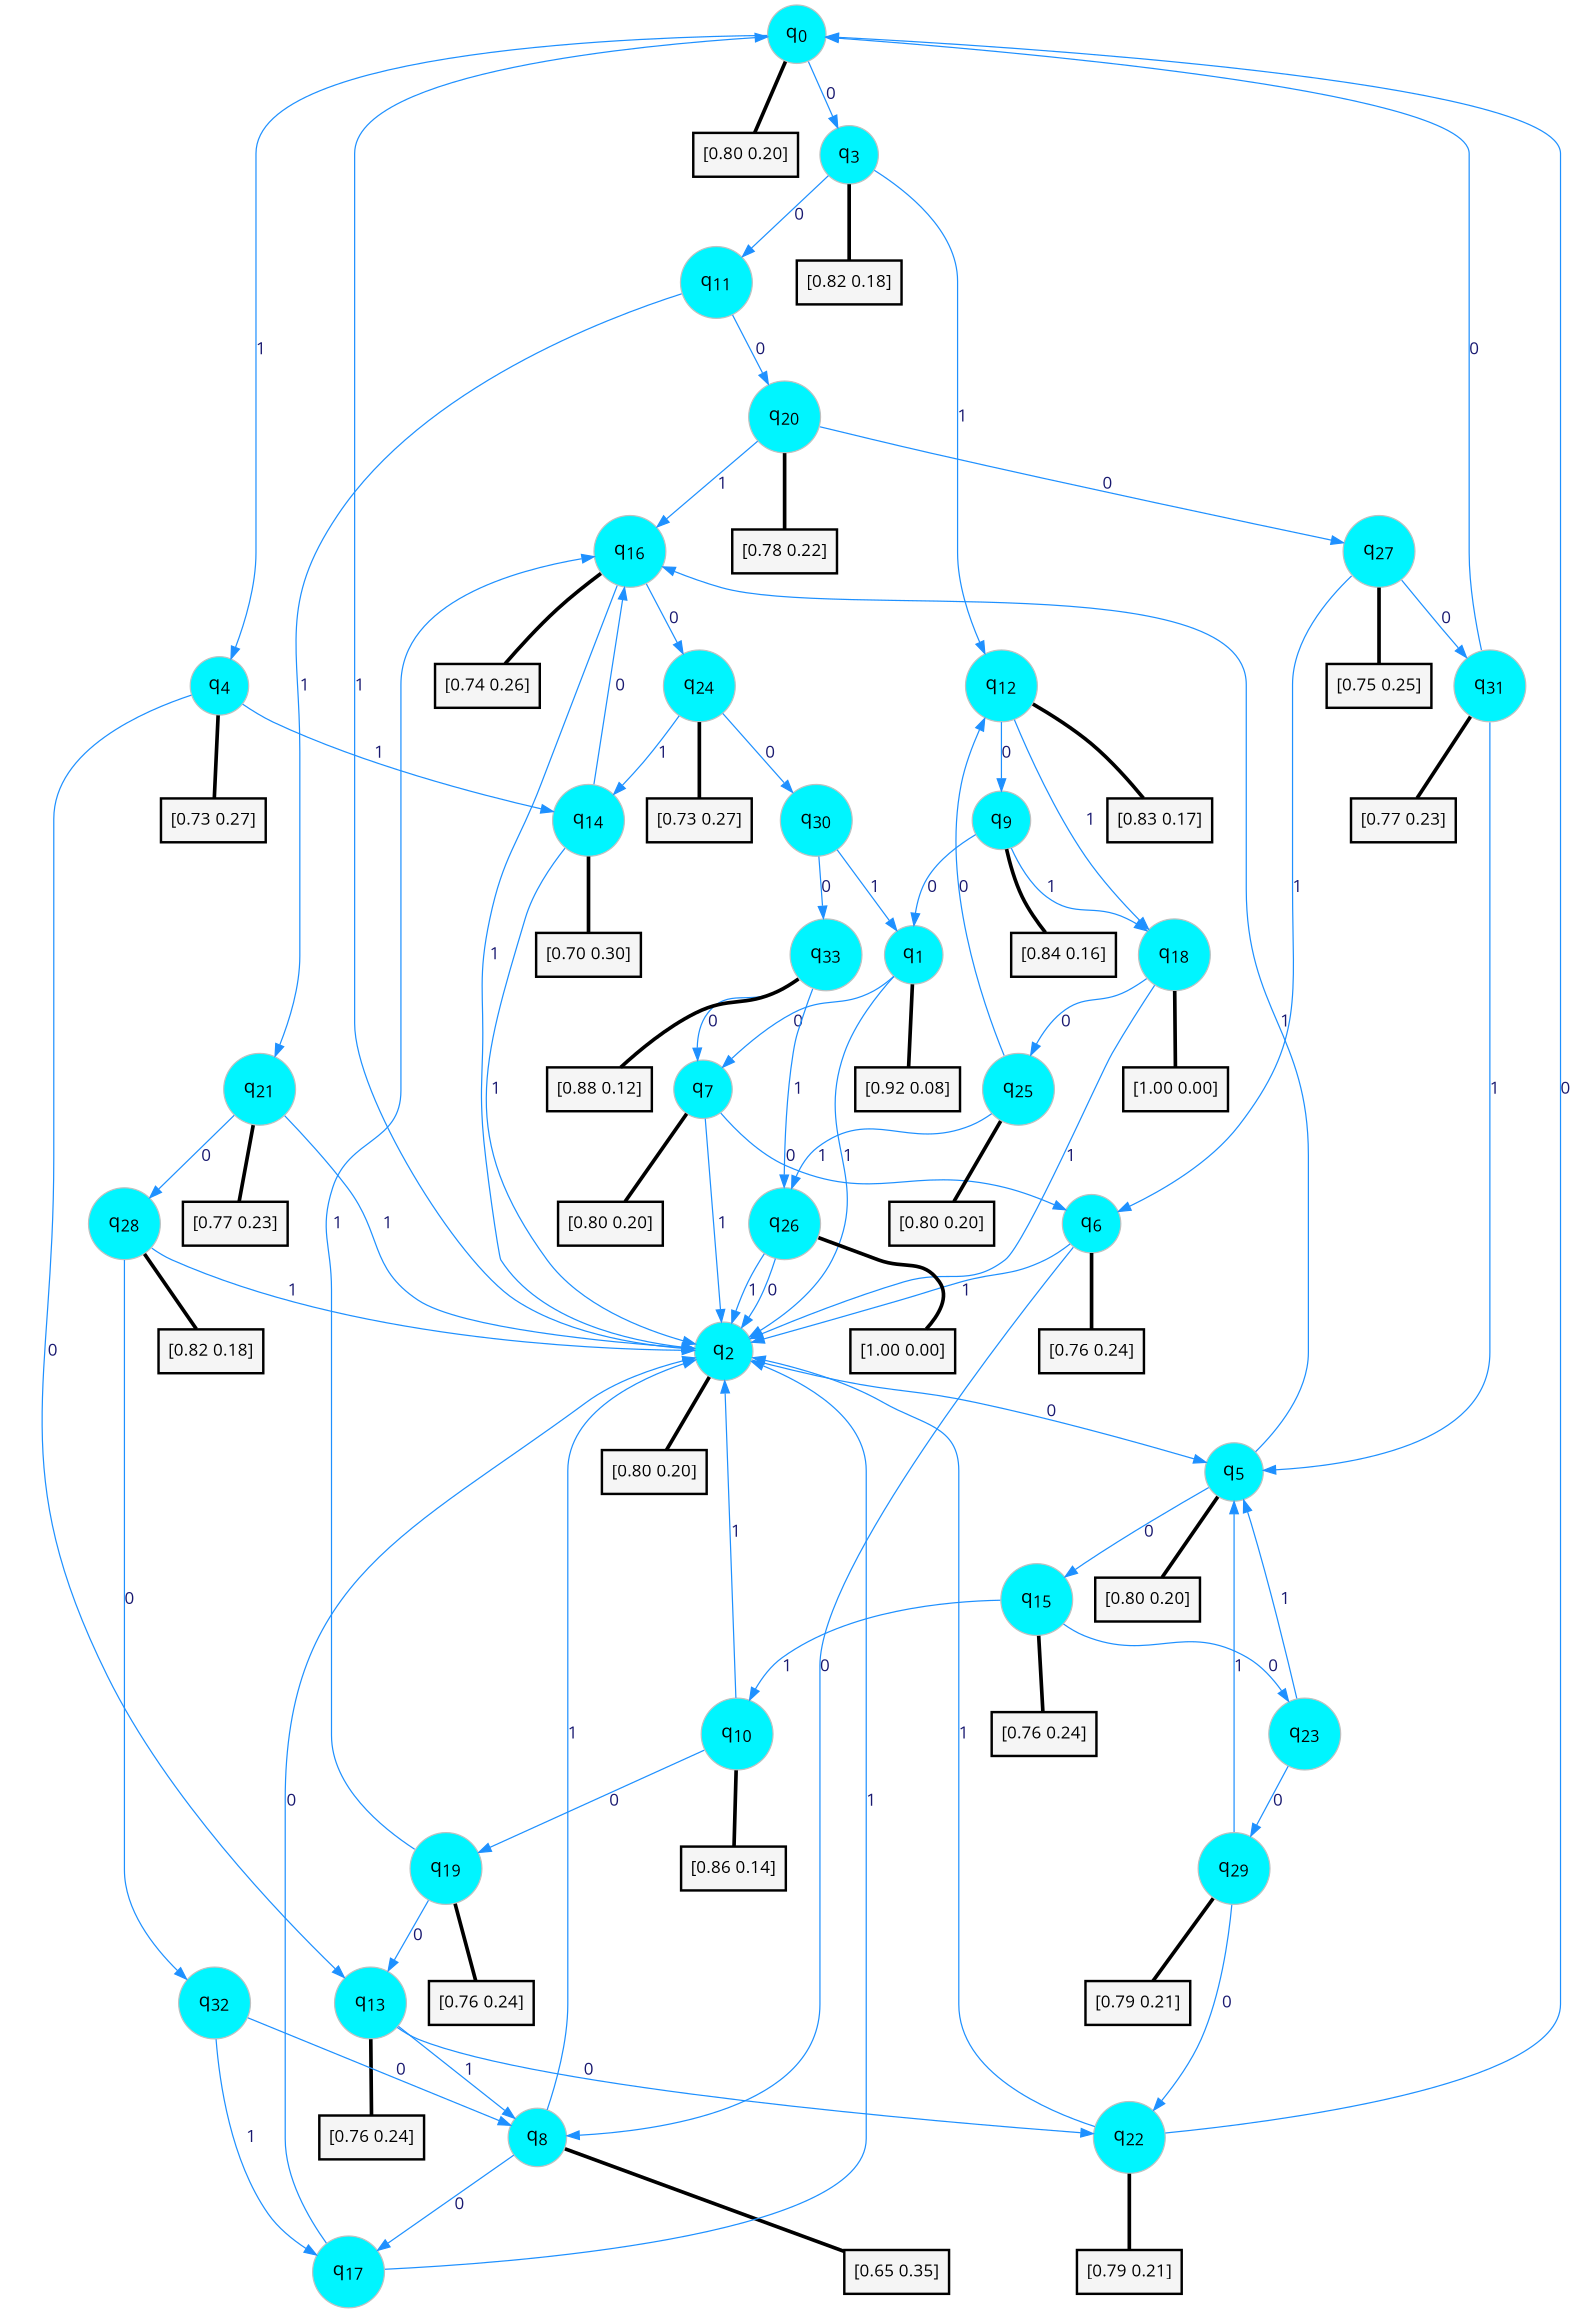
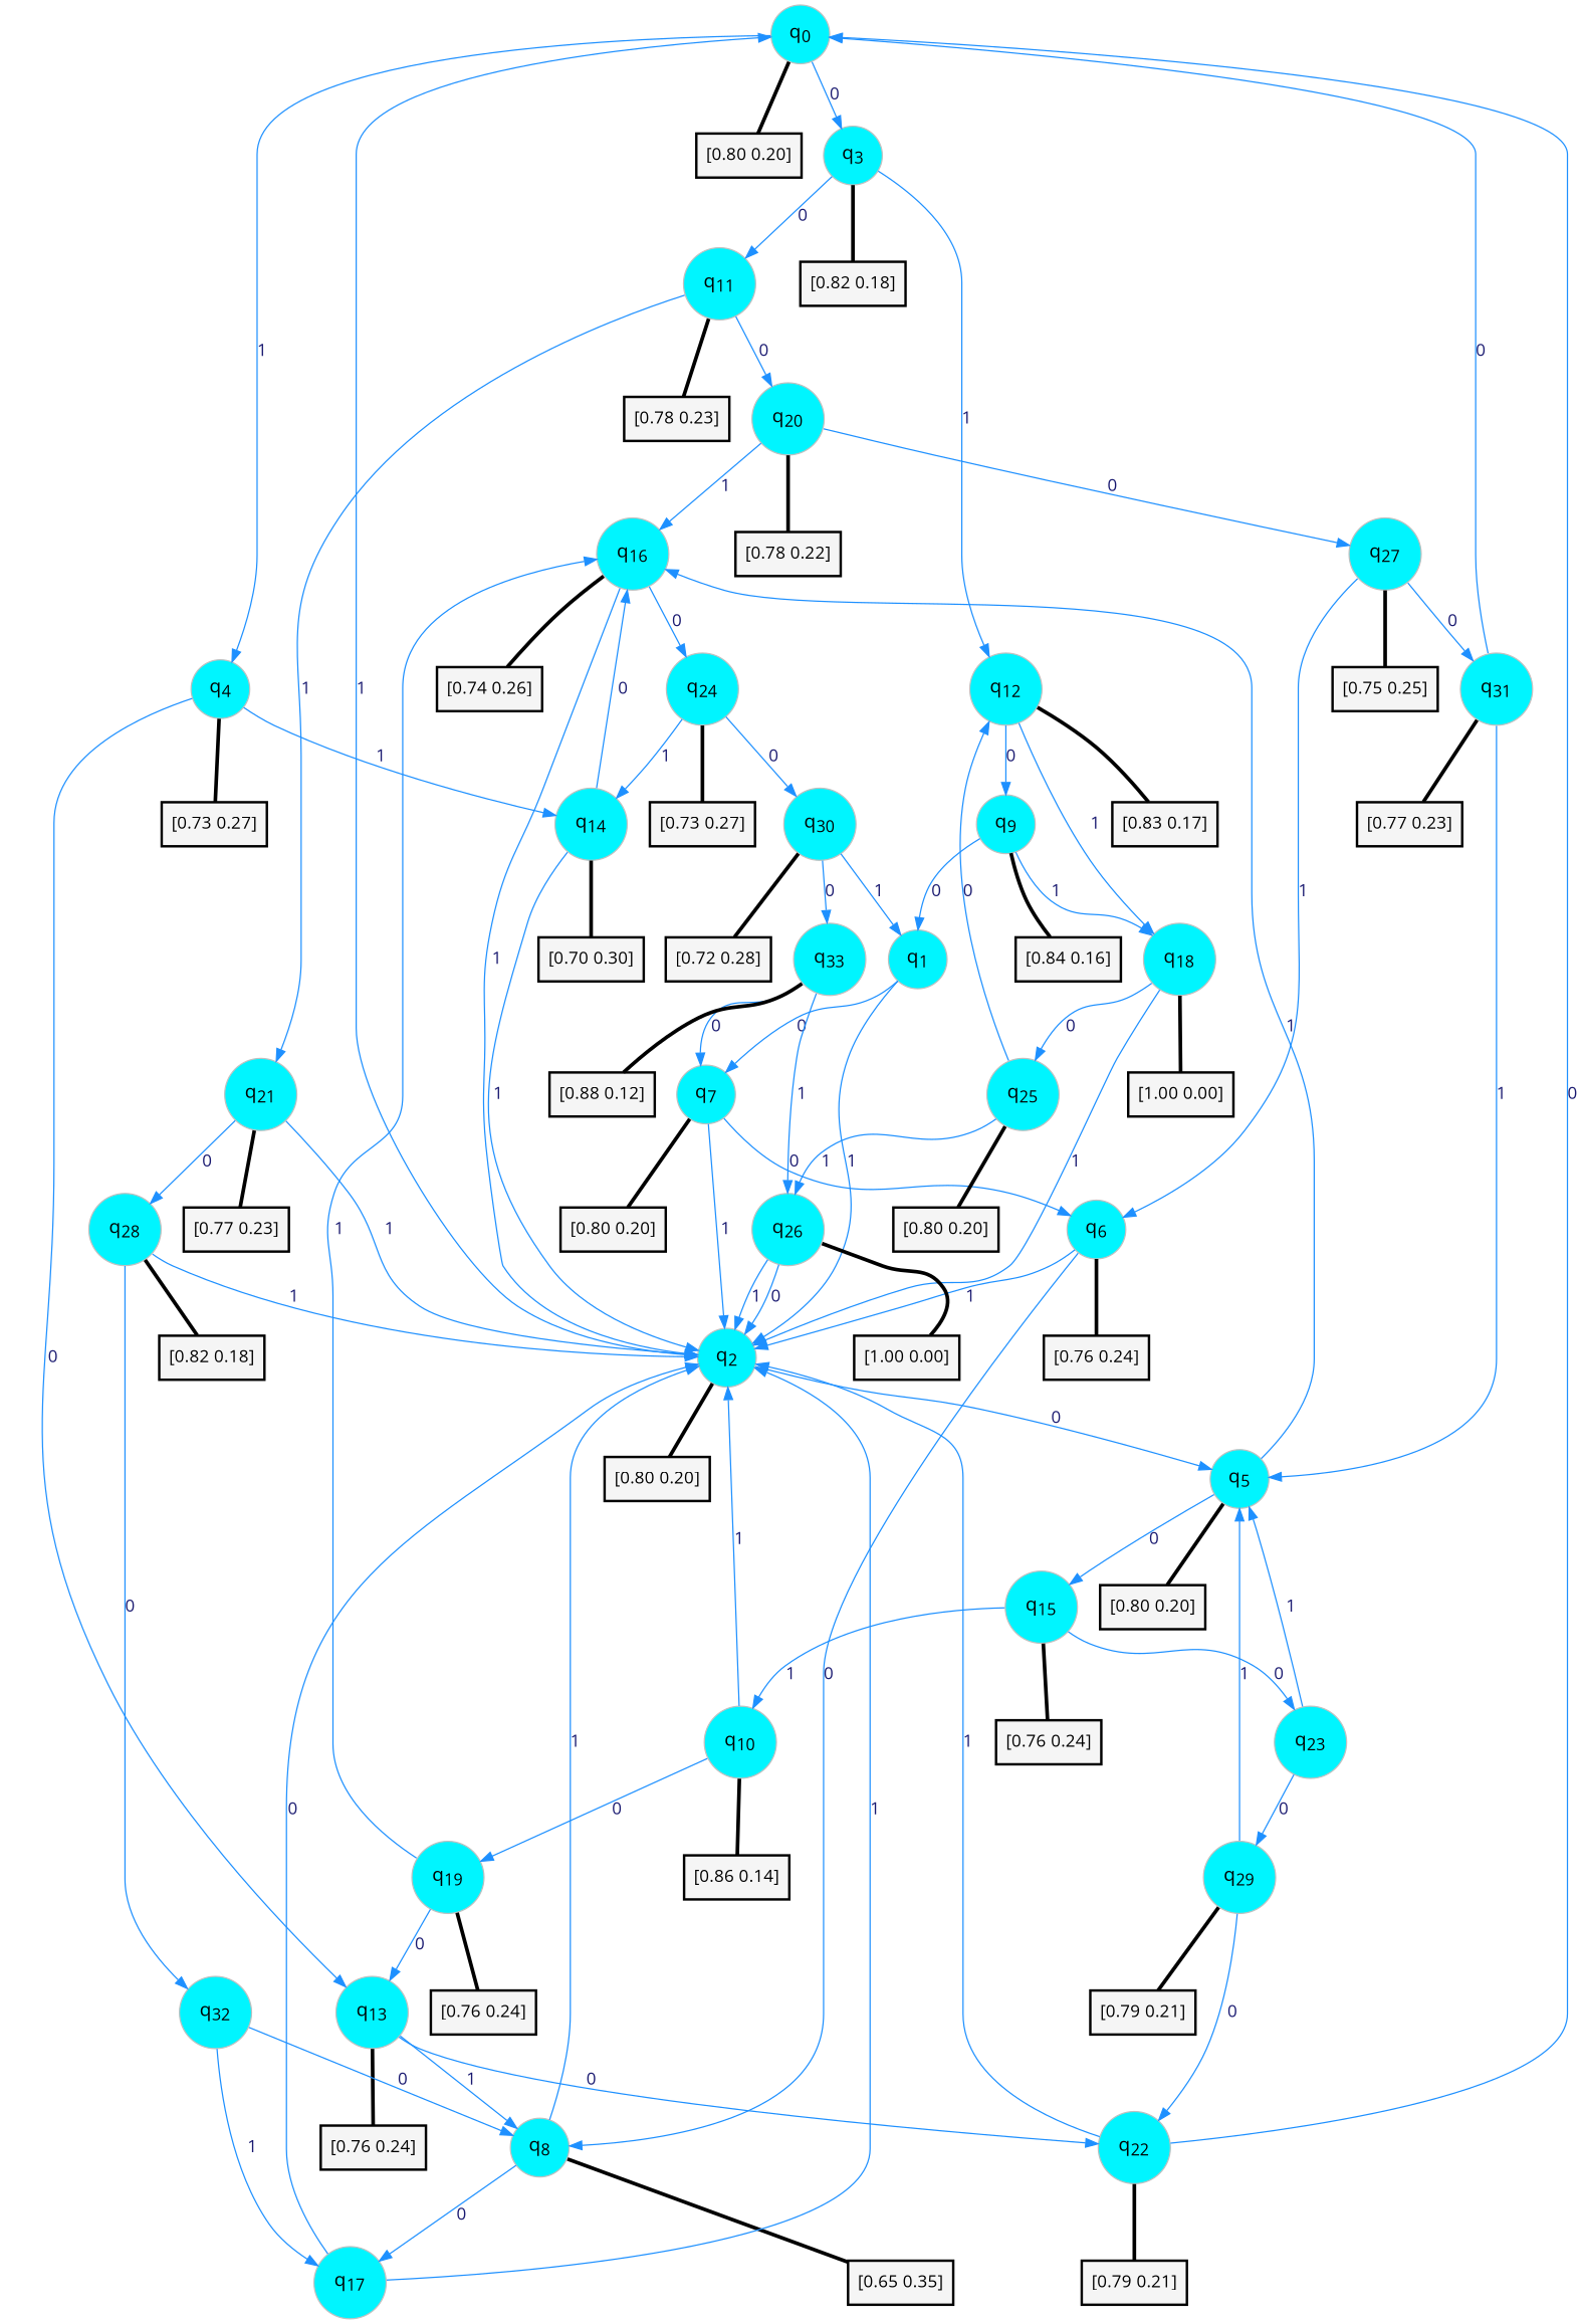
  digraph {
    fontname="Open Sans"
    rankdir=TD
    node [color=gray fillcolor=turquoise1 fontcolor=black fontname="Open Sans" fontsize=16 fontweight=bold shape=circle style=filled]
    edge [arrowsize=1 color=dodgerblue1 fontcolor=midnightblue fontname="Open Sans" fontweight=bold penwidth=1 style=solid weight=20]
    n1 [label=<q<SUB>0</SUB>>]
    n2 [label=<q<SUB>3</SUB>>]
    n3 [label=<q<SUB>4</SUB>>]
    n4 [color=black fillcolor=whitesmoke fontsize=14 label="[0.80 0.20]" penwidth=2 shape=box]
    n5 [label=<q<SUB>11</SUB>>]
    n6 [label=<q<SUB>12</SUB>>]
    n7 [color=black fillcolor=whitesmoke fontsize=14 label="[0.82 0.18]" penwidth=2 shape=box]
    n8 [label=<q<SUB>13</SUB>>]
    n9 [label=<q<SUB>14</SUB>>]
    n10 [color=black fillcolor=whitesmoke fontsize=14 label="[0.73 0.27]" penwidth=2 shape=box]
    n11 [label=<q<SUB>1</SUB>>]
    n12 [label=<q<SUB>2</SUB>>]
    n13 [label=<q<SUB>7</SUB>>]
-   n14 [color=black fillcolor=whitesmoke fontsize=14 label="[0.92 0.08]" penwidth=2 shape=box]
    n15 [label=<q<SUB>5</SUB>>]
    n16 [color=black fillcolor=whitesmoke fontsize=14 label="[0.80 0.20]" penwidth=2 shape=box]
    n17 [label=<q<SUB>6</SUB>>]
    n18 [color=black fillcolor=whitesmoke fontsize=14 label="[0.80 0.20]" penwidth=2 shape=box]
    n19 [label=<q<SUB>15</SUB>>]
    n20 [label=<q<SUB>16</SUB>>]
    n21 [color=black fillcolor=whitesmoke fontsize=14 label="[0.80 0.20]" penwidth=2 shape=box]
    n22 [label=<q<SUB>20</SUB>>]
    n23 [label=<q<SUB>21</SUB>>]
+   n24 [color=black fillcolor=whitesmoke fontsize=14 label="[0.78 0.23]" penwidth=2 shape=box]
    n25 [label=<q<SUB>9</SUB>>]
    n26 [label=<q<SUB>18</SUB>>]
    n27 [color=black fillcolor=whitesmoke fontsize=14 label="[0.83 0.17]" penwidth=2 shape=box]
    n28 [label=<q<SUB>8</SUB>>]
    n29 [label=<q<SUB>22</SUB>>]
    n30 [color=black fillcolor=whitesmoke fontsize=14 label="[0.76 0.24]" penwidth=2 shape=box]
    n31 [color=black fillcolor=whitesmoke fontsize=14 label="[0.70 0.30]" penwidth=2 shape=box]
    n32 [label=<q<SUB>10</SUB>>]
    n33 [label=<q<SUB>23</SUB>>]
    n34 [color=black fillcolor=whitesmoke fontsize=14 label="[0.76 0.24]" penwidth=2 shape=box]
    n35 [label=<q<SUB>24</SUB>>]
    n36 [color=black fillcolor=whitesmoke fontsize=14 label="[0.74 0.26]" penwidth=2 shape=box]
    n37 [color=black fillcolor=whitesmoke fontsize=14 label="[0.76 0.24]" penwidth=2 shape=box]
    n38 [label=<q<SUB>17</SUB>>]
    n39 [color=black fillcolor=whitesmoke fontsize=14 label="[0.65 0.35]" penwidth=2 shape=box]
    n40 [color=black fillcolor=whitesmoke fontsize=14 label="[0.84 0.16]" penwidth=2 shape=box]
    n41 [label=<q<SUB>25</SUB>>]
    n42 [color=black fillcolor=whitesmoke fontsize=14 label="[1.00 0.00]" penwidth=2 shape=box]
    n43 [label=<q<SUB>19</SUB>>]
    n44 [color=black fillcolor=whitesmoke fontsize=14 label="[0.86 0.14]" penwidth=2 shape=box]
    n45 [color=black fillcolor=whitesmoke fontsize=14 label="[0.76 0.24]" penwidth=2 shape=box]
    n46 [label=<q<SUB>27</SUB>>]
    n47 [color=black fillcolor=whitesmoke fontsize=14 label="[0.78 0.22]" penwidth=2 shape=box]
    n48 [label=<q<SUB>28</SUB>>]
    n49 [color=black fillcolor=whitesmoke fontsize=14 label="[0.77 0.23]" penwidth=2 shape=box]
    n50 [color=black fillcolor=whitesmoke fontsize=14 label="[0.79 0.21]" penwidth=2 shape=box]
    n51 [label=<q<SUB>29</SUB>>]
    n52 [label=<q<SUB>30</SUB>>]
    n53 [color=black fillcolor=whitesmoke fontsize=14 label="[0.73 0.27]" penwidth=2 shape=box]
    n54 [label=<q<SUB>26</SUB>>]
    n55 [color=black fillcolor=whitesmoke fontsize=14 label="[0.80 0.20]" penwidth=2 shape=box]
    n56 [label=<q<SUB>31</SUB>>]
    n57 [color=black fillcolor=whitesmoke fontsize=14 label="[0.75 0.25]" penwidth=2 shape=box]
    n58 [label=<q<SUB>32</SUB>>]
    n59 [color=black fillcolor=whitesmoke fontsize=14 label="[0.82 0.18]" penwidth=2 shape=box]
    n60 [color=black fillcolor=whitesmoke fontsize=14 label="[0.79 0.21]" penwidth=2 shape=box]
    n61 [label=<q<SUB>33</SUB>>]
+   n62 [color=black fillcolor=whitesmoke fontsize=14 label="[0.72 0.28]" penwidth=2 shape=box]
    n63 [color=black fillcolor=whitesmoke fontsize=14 label="[1.00 0.00]" penwidth=2 shape=box]
    n64 [color=black fillcolor=whitesmoke fontsize=14 label="[0.77 0.23]" penwidth=2 shape=box]
    n65 [color=black fillcolor=whitesmoke fontsize=14 label="[0.88 0.12]" penwidth=2 shape=box]
    n1 -> n2 [label=0]
    n1 -> n3 [label=1]
    n1 -> n4 [arrowhead=none color=black penwidth=3]
    n2 -> n5 [label=0]
    n2 -> n6 [label=1]
    n2 -> n7 [arrowhead=none color=black penwidth=3]
    n3 -> n8 [label=0]
    n3 -> n9 [label=1]
    n3 -> n10 [arrowhead=none color=black penwidth=3]
    n5 -> n22 [label=0]
    n5 -> n23 [label=1]
+   n5 -> n24 [arrowhead=none color=black penwidth=3]
    n6 -> n25 [label=0]
    n6 -> n26 [label=1]
    n6 -> n27 [arrowhead=none color=black penwidth=3]
    n8 -> n28 [label=1]
    n8 -> n29 [label=0]
    n8 -> n30 [arrowhead=none color=black penwidth=3]
    n9 -> n12 [label=1]
    n9 -> n20 [label=0]
    n9 -> n31 [arrowhead=none color=black penwidth=3]
    n11 -> n12 [label=1]
    n11 -> n13 [label=0]
-   n11 -> n14 [arrowhead=none color=black penwidth=3]
    n12 -> n1 [label=1]
    n12 -> n15 [label=0]
    n12 -> n16 [arrowhead=none color=black penwidth=3]
    n13 -> n12 [label=1]
    n13 -> n17 [label=0]
    n13 -> n18 [arrowhead=none color=black penwidth=3]
    n15 -> n19 [label=0]
    n15 -> n20 [label=1]
    n15 -> n21 [arrowhead=none color=black penwidth=3]
    n17 -> n12 [label=1]
    n17 -> n28 [label=0]
    n17 -> n37 [arrowhead=none color=black penwidth=3]
    n19 -> n32 [label=1]
    n19 -> n33 [label=0]
    n19 -> n34 [arrowhead=none color=black penwidth=3]
    n20 -> n12 [label=1]
    n20 -> n35 [label=0]
    n20 -> n36 [arrowhead=none color=black penwidth=3]
    n22 -> n20 [label=1]
    n22 -> n46 [label=0]
    n22 -> n47 [arrowhead=none color=black penwidth=3]
    n23 -> n12 [label=1]
    n23 -> n48 [label=0]
    n23 -> n49 [arrowhead=none color=black penwidth=3]
    n25 -> n11 [label=0]
    n25 -> n26 [label=1]
    n25 -> n40 [arrowhead=none color=black penwidth=3]
    n26 -> n12 [label=1]
    n26 -> n41 [label=0]
    n26 -> n42 [arrowhead=none color=black penwidth=3]
    n28 -> n12 [label=1]
    n28 -> n38 [label=0]
    n28 -> n39 [arrowhead=none color=black penwidth=3]
    n29 -> n1 [label=0]
    n29 -> n12 [label=1]
    n29 -> n50 [arrowhead=none color=black penwidth=3]
    n32 -> n12 [label=1]
    n32 -> n43 [label=0]
    n32 -> n44 [arrowhead=none color=black penwidth=3]
    n33 -> n15 [label=1]
    n33 -> n51 [label=0]
    n35 -> n9 [label=1]
    n35 -> n52 [label=0]
    n35 -> n53 [arrowhead=none color=black penwidth=3]
    n38 -> n12 [label=0]
    n38 -> n12 [label=1]
    n41 -> n6 [label=0]
    n41 -> n54 [label=1]
    n41 -> n55 [arrowhead=none color=black penwidth=3]
    n43 -> n8 [label=0]
    n43 -> n20 [label=1]
    n43 -> n45 [arrowhead=none color=black penwidth=3]
    n46 -> n17 [label=1]
    n46 -> n56 [label=0]
    n46 -> n57 [arrowhead=none color=black penwidth=3]
    n48 -> n12 [label=1]
    n48 -> n58 [label=0]
    n48 -> n59 [arrowhead=none color=black penwidth=3]
    n51 -> n15 [label=1]
    n51 -> n29 [label=0]
    n51 -> n60 [arrowhead=none color=black penwidth=3]
    n52 -> n11 [label=1]
    n52 -> n61 [label=0]
+   n52 -> n62 [arrowhead=none color=black penwidth=3]
    n54 -> n12 [label=0]
    n54 -> n12 [label=1]
    n54 -> n63 [arrowhead=none color=black penwidth=3]
    n56 -> n1 [label=0]
    n56 -> n15 [label=1]
    n56 -> n64 [arrowhead=none color=black penwidth=3]
    n58 -> n28 [label=0]
    n58 -> n38 [label=1]
    n61 -> n13 [label=0]
    n61 -> n54 [label=1]
    n61 -> n65 [arrowhead=none color=black penwidth=3]
  }
